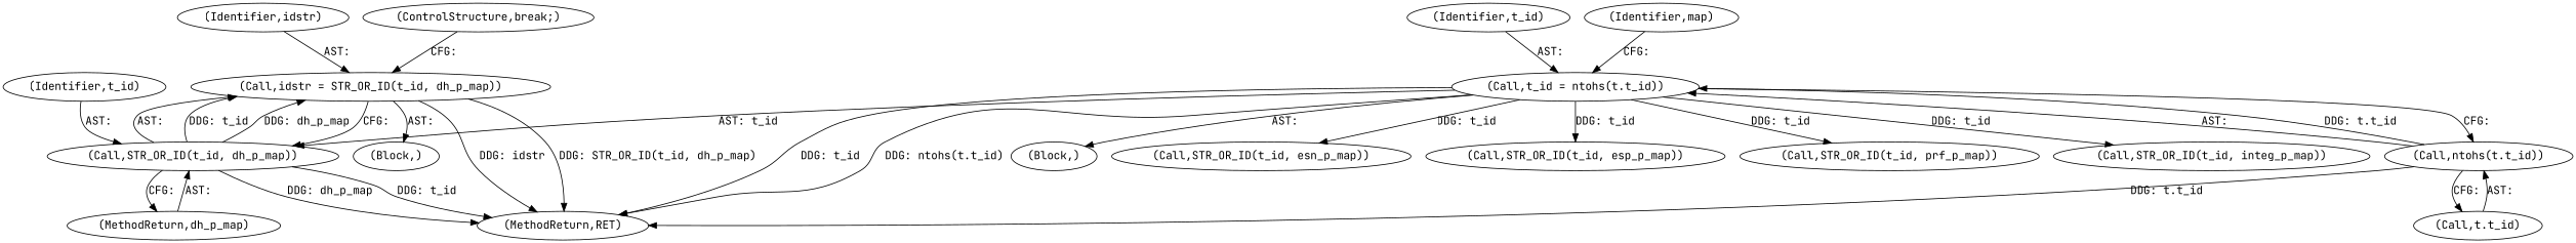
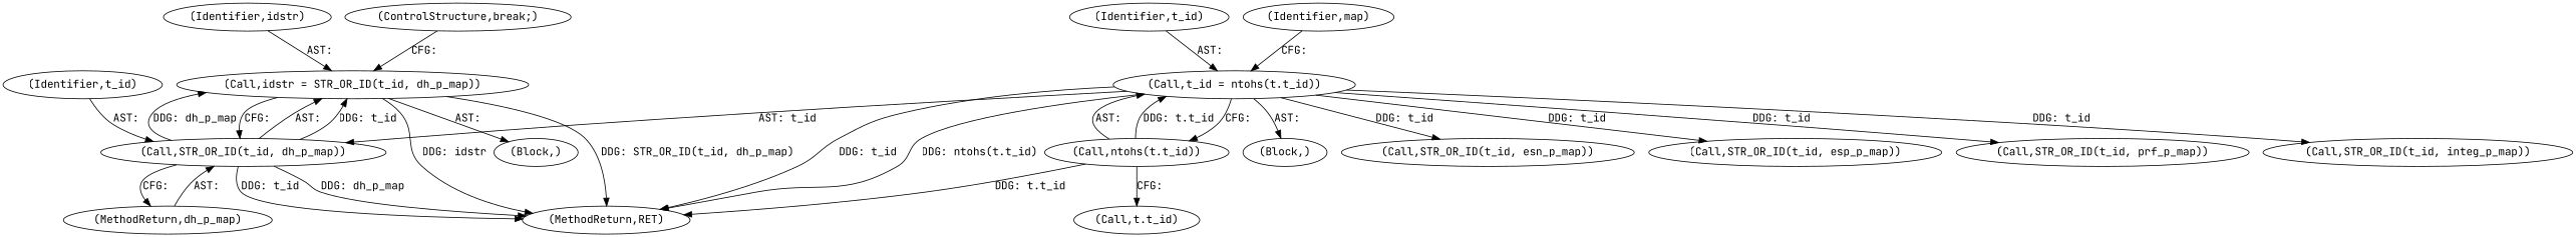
  digraph {
    fontname="JetBrains Mono"
    node [fontname="JetBrains Mono"]
    edge [fontname="JetBrains Mono"]
    n1 [label="(Call,idstr = STR_OR_ID(t_id, dh_p_map))"]
    n2 [label="(Call,STR_OR_ID(t_id, dh_p_map))"]
    n3 [label="(MethodReturn,RET)"]
    n4 [label="(Block,)"]
    n5 [label="(MethodReturn,dh_p_map)"]
    n6 [label="(Call,t_id = ntohs(t.t_id))"]
    n7 [label="(Call,ntohs(t.t_id))"]
    n8 [label="(Block,)"]
    n9 [label="(Call,STR_OR_ID(t_id, esn_p_map))"]
    n10 [label="(Call,STR_OR_ID(t_id, esp_p_map))"]
    n11 [label="(Call,STR_OR_ID(t_id, prf_p_map))"]
    n12 [label="(Call,STR_OR_ID(t_id, integ_p_map))"]
    n13 [label="(Call,t.t_id)"]
    n14 [label="(Identifier,t_id)"]
    n15 [label="(Identifier,idstr)"]
    n16 [label="(ControlStructure,break;)"]
    n17 [label="(Identifier,map)"]
    n18 [label="(Identifier,t_id)"]
    n1 -> n2 [label="CFG: "]
    n1 -> n3 [label="DDG: idstr"]
    n1 -> n3 [label="DDG: STR_OR_ID(t_id, dh_p_map)"]
    n1 -> n4 [label="AST: "]
    n2 -> n1 [label="AST: "]
    n2 -> n1 [label="DDG: t_id"]
    n2 -> n1 [label="DDG: dh_p_map"]
    n2 -> n3 [label="DDG: dh_p_map"]
    n2 -> n3 [label="DDG: t_id"]
    n2 -> n5 [label="CFG: "]
    n5 -> n2 [label="AST: "]
    n6 -> n2 [label="AST: t_id"]
    n6 -> n3 [label="DDG: t_id"]
    n6 -> n3 [label="DDG: ntohs(t.t_id)"]
    n6 -> n7 [label="CFG: "]
    n6 -> n8 [label="AST: "]
    n6 -> n9 [label="DDG: t_id"]
    n6 -> n10 [label="DDG: t_id"]
    n6 -> n11 [label="DDG: t_id"]
    n6 -> n12 [label="DDG: t_id"]
    n7 -> n3 [label="DDG: t.t_id"]
    n7 -> n6 [label="AST: "]
    n7 -> n6 [label="DDG: t.t_id"]
    n7 -> n13 [label="CFG: "]
-   n13 -> n7 [label="AST: "]
    n14 -> n6 [label="AST: "]
    n15 -> n1 [label="AST: "]
    n16 -> n1 [label="CFG: "]
    n17 -> n6 [label="CFG: "]
    n18 -> n2 [label="AST: "]
  }
